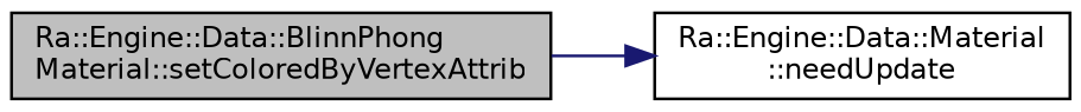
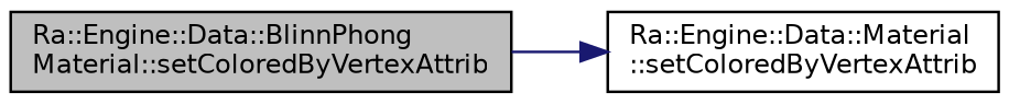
  digraph {
    rankdir=LR
    node [color=black fontname=Helvetica fontsize=10 shape=record style=filled]
    n1 [fillcolor=grey75 fontcolor=black height=0.2 label="Ra::Engine::Data::BlinnPhong\lMaterial::setColoredByVertexAttrib" width=0.4]
-   n2 [fillcolor=white height=0.2 label="Ra::Engine::Data::Material\l::needUpdate" width=0.4]
+   n2 [fillcolor=white height=0.2 label="Ra::Engine::Data::Material\l::setColoredByVertexAttrib" width=0.4]
    n1 -> n2 [color=midnightblue fontname=Helvetica fontsize=10 labelfontname=Helvetica labelfontsize=10 style=solid]
  }
